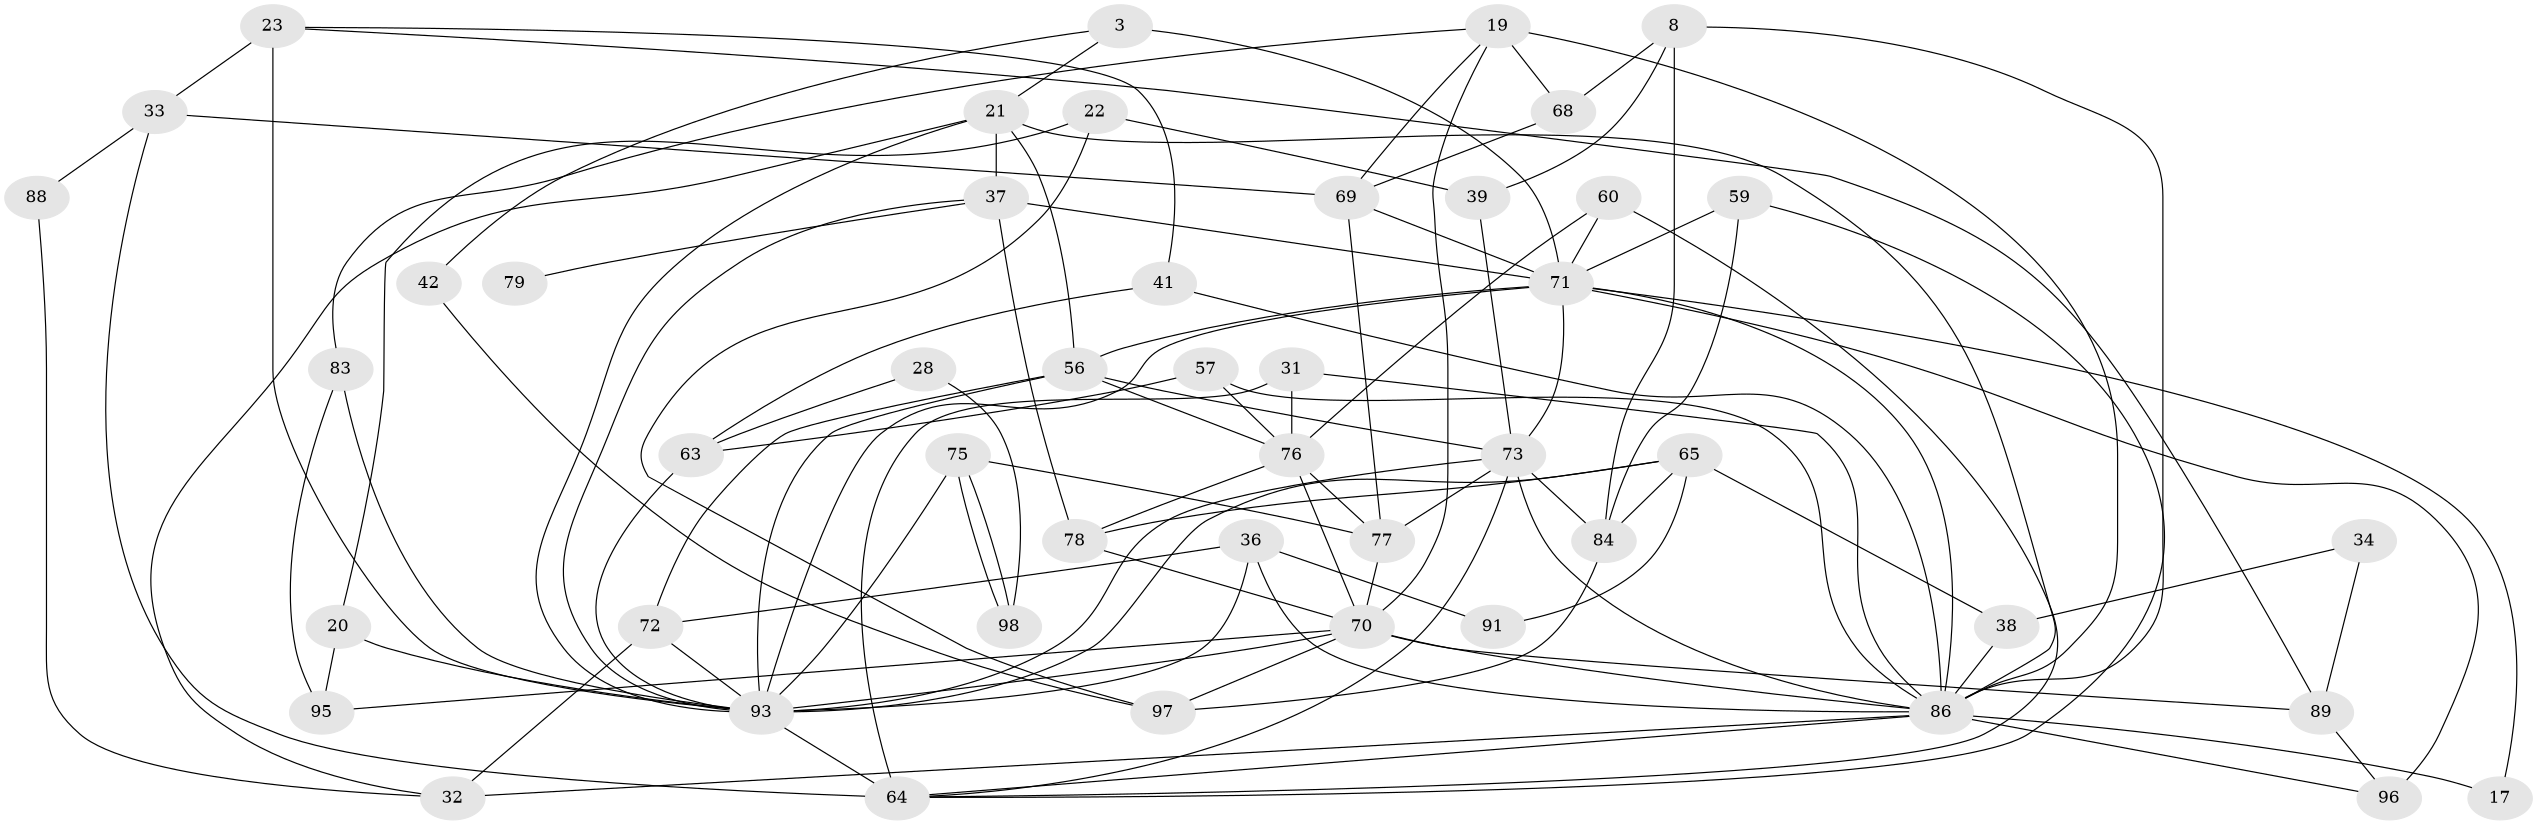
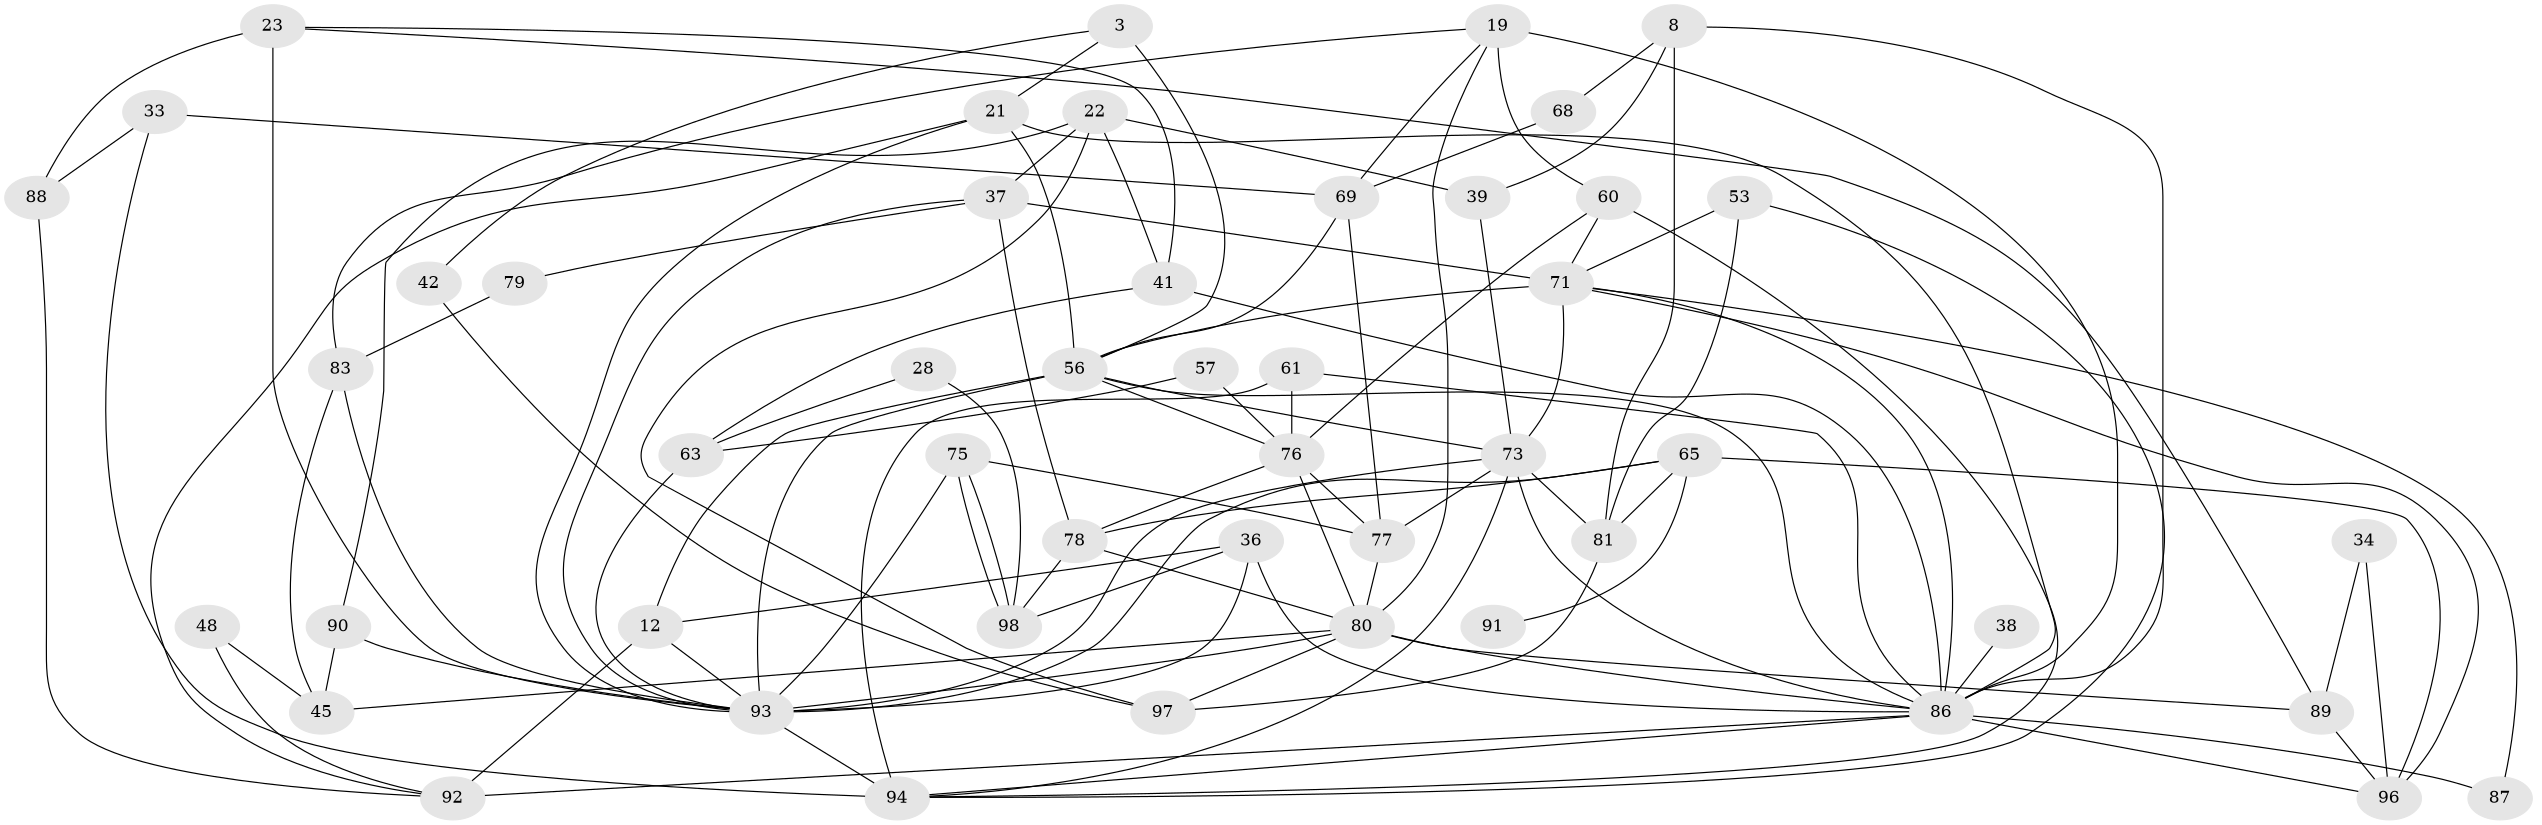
  graph {
    node [color=gray90 style=filled]
    3
    21
    71 [super="+40+32+59"]
    42
    86 [super="+27+84+82"]
    56 [super="+36+18"]
-   92 [super="+70" label=32]
+   92 [super="+70"]
    93 [super="+14+85+64"]
    73 [super="+19+51"]
    96
-   87 [label=17]
+   87
    8 [super="+6"]
    39
    68
-   81 [super="+74" label=84]
+   81 [super="+74"]
    69 [super="+44"]
    97 [super="+13"]
-   94 [super="+54" label=64]
+   94 [super="+54"]
    60 [super="+58"]
    76 [super="+47+50"]
    n21 [label=19]
-   80 [super="+46+20" label=70]
+   80 [super="+46+20"]
    83 [super="+49"]
    77
    89
-   95
-   72
+   95 [label=45]
+   72 [label=12]
    37 [super="+5"]
    78 [super="+17+30"]
    79
    22
    41
-   90 [label=20]
+   90
    63
    n35 [label=33 super="+26"]
    88
    23
    28
    98
    34
    38
-   53 [label=59]
+   48
+   53
    57
-   61 [label=31]
+   61
    65 [super="+16"]
    91
    n48 [label=36]
    75
    3 -- 21
-   3 -- 71
+   3 -- 56
    3 -- 42
    21 -- 86 [weight=2]
    21 -- 56
    21 -- 92
    21 -- 93 [weight=2]
    71 -- 86 [weight=2]
    71 -- 56
-   71 -- 93
    71 -- 73
    71 -- 96
    71 -- 87
    42 -- 97
    86 -- 92
    86 -- 96
    86 -- 87
    86 -- 94
-   57 -- 86
+   56 -- 86
    56 -- 93
    56 -- 73 [weight=3]
    56 -- 76 [weight=2]
    56 -- 72 [weight=2]
    93 -- 94 [weight=3]
    73 -- 86
    73 -- 93 [weight=2]
    73 -- 81
    73 -- 94
    73 -- 77
    8 -- 86 [weight=4]
    8 -- 39
    8 -- 68
    8 -- 81 [weight=3]
    39 -- 73
    68 -- 69
    81 -- 97
-   69 -- 71 [weight=2]
+   69 -- 56 [weight=2]
    69 -- 77
    60 -- 71
    60 -- 94
    60 -- 76
    76 -- 80
    76 -- 77
    76 -- 78
    n21 -- 86
    n21 -- 69
-   n21 -- 68 [weight=2]
+   n21 -- 60 [weight=2]
    n21 -- 80
    n21 -- 83
    80 -- 86 [weight=4]
    80 -- 93 [weight=2]
    80 -- 97
    80 -- 89
    80 -- 95
    83 -- 93
    83 -- 95
    77 -- 80
    89 -- 96
    72 -- 92 [weight=2]
    72 -- 93
    37 -- 71 [weight=5]
    37 -- 93
    37 -- 78 [weight=3]
    37 -- 79
    78 -- 80
+   78 -- 98
+   79 -- 83
    22 -- 39
    22 -- 97
-   21 -- 37 [weight=2]
+   22 -- 37 [weight=2]
+   22 -- 41
    22 -- 90
    41 -- 86
    41 -- 63
    90 -- 93 [weight=3]
    90 -- 95
    63 -- 93
    n35 -- 69
    n35 -- 94
    n35 -- 88
    88 -- 92
    23 -- 93
    23 -- 89
    23 -- 41
-   23 -- n35
+   23 -- 88
    28 -- 63
    28 -- 98
    34 -- 89
-   34 -- 38
+   34 -- 96
    38 -- 86 [weight=2]
+   48 -- 92
+   48 -- 95
    53 -- 71
    53 -- 81
    53 -- 94
    57 -- 76
    57 -- 63
    61 -- 86
    61 -- 94 [weight=2]
    61 -- 76 [weight=2]
    65 -- 93
-   65 -- 38
+   65 -- 96
    65 -- 81
    65 -- 78
    65 -- 91
    n48 -- 86
    n48 -- 93
    n48 -- 72
-   n48 -- 91
+   n48 -- 98
    75 -- 93
    75 -- 77
    75 -- 98
    75 -- 98
  }
